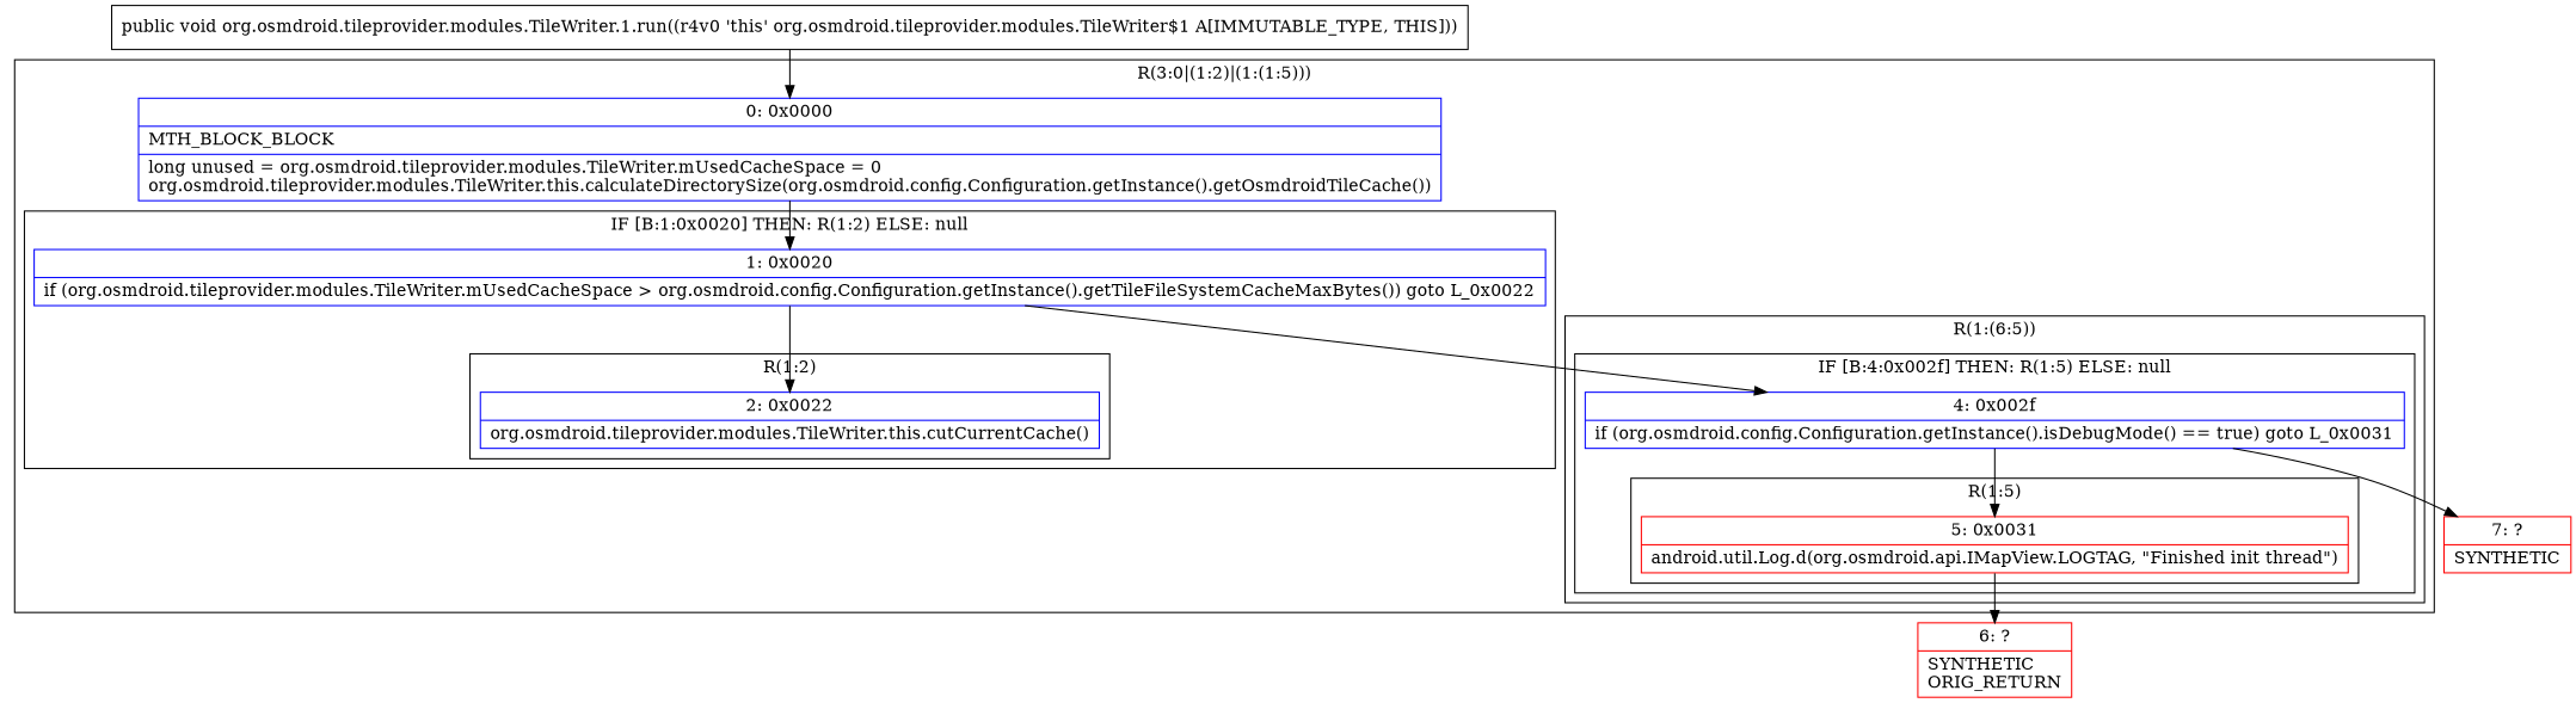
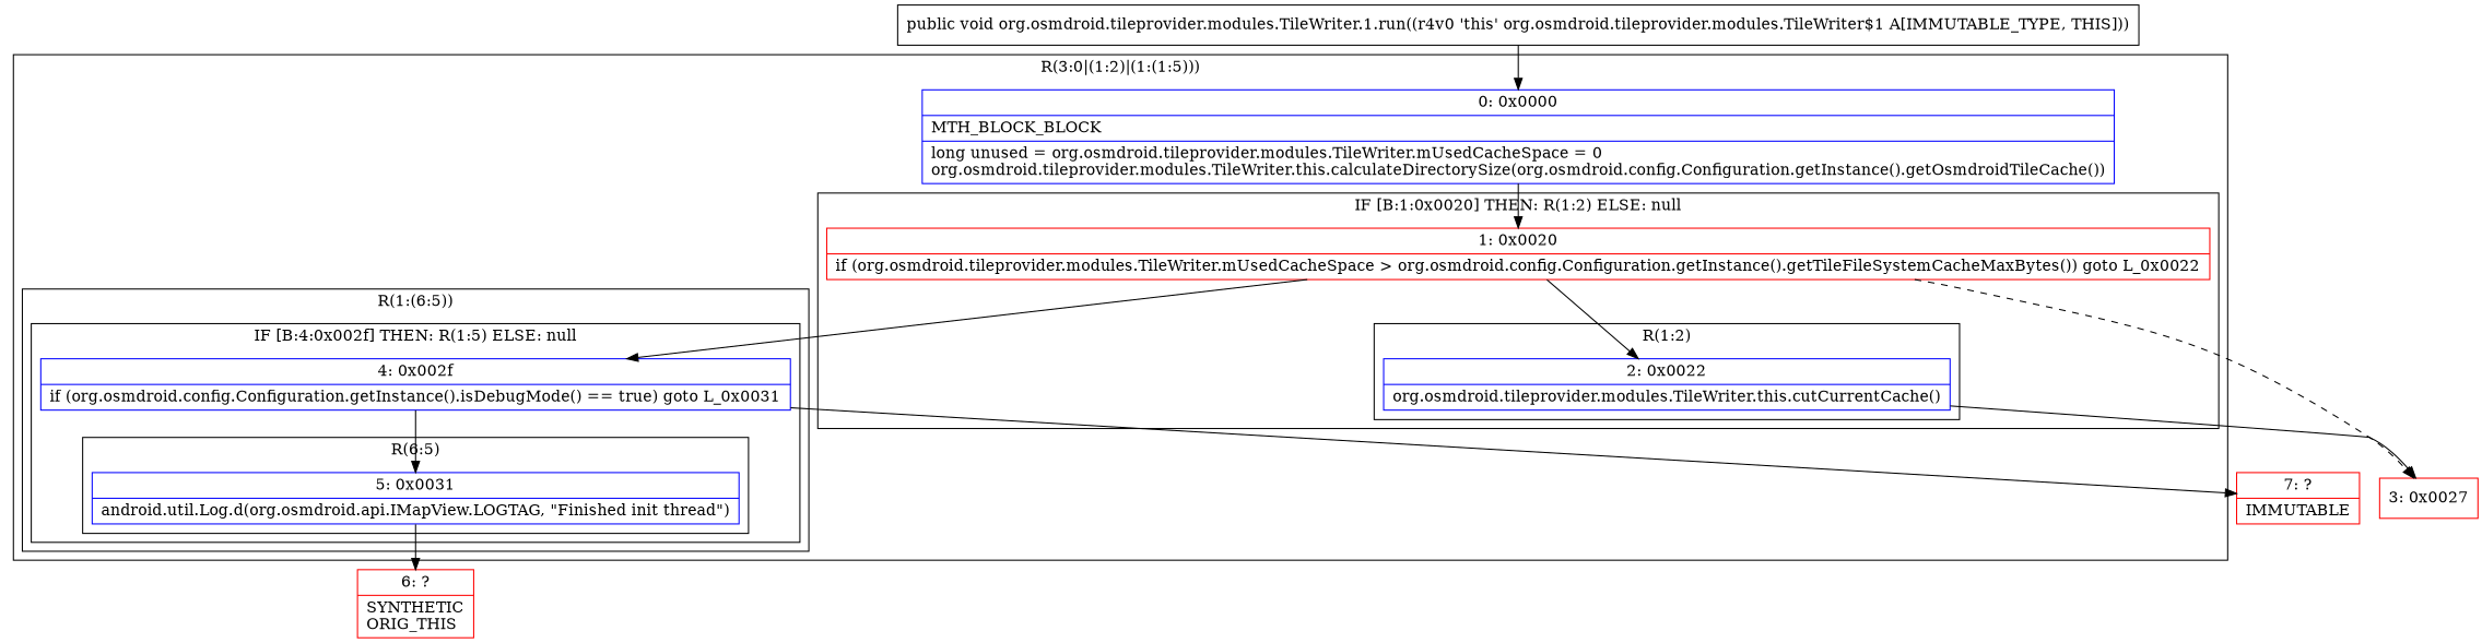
  digraph {
    node [color=blue shape=record]
    n1 [label="{2\:\ 0x0022|org.osmdroid.tileprovider.modules.TileWriter.this.cutCurrentCache()\l}"]
-   n2 [label="{1\:\ 0x0020|if (org.osmdroid.tileprovider.modules.TileWriter.mUsedCacheSpace \> org.osmdroid.config.Configuration.getInstance().getTileFileSystemCacheMaxBytes()) goto L_0x0022\l}"]
-   n3 [color=red label="{5\:\ 0x0031|android.util.Log.d(org.osmdroid.api.IMapView.LOGTAG, \"Finished init thread\")\l}"]
+   n2 [color=red label="{1\:\ 0x0020|if (org.osmdroid.tileprovider.modules.TileWriter.mUsedCacheSpace \> org.osmdroid.config.Configuration.getInstance().getTileFileSystemCacheMaxBytes()) goto L_0x0022\l}"]
+   n3 [label="{5\:\ 0x0031|android.util.Log.d(org.osmdroid.api.IMapView.LOGTAG, \"Finished init thread\")\l}"]
    n4 [label="{4\:\ 0x002f|if (org.osmdroid.config.Configuration.getInstance().isDebugMode() == true) goto L_0x0031\l}"]
    n5 [label="{0\:\ 0x0000|MTH_BLOCK_BLOCK\l|long unused = org.osmdroid.tileprovider.modules.TileWriter.mUsedCacheSpace = 0\lorg.osmdroid.tileprovider.modules.TileWriter.this.calculateDirectorySize(org.osmdroid.config.Configuration.getInstance().getOsmdroidTileCache())\l}"]
-   n7 [color=red label="{6\:\ ?|SYNTHETIC\lORIG_RETURN\l}"]
-   n8 [color=red label="{7\:\ ?|SYNTHETIC\l}"]
+   n6 [color=red label="{3\:\ 0x0027}"]
+   n7 [color=red label="{6\:\ ?|SYNTHETIC\lORIG_THIS\l}"]
+   n8 [color=red label="{7\:\ ?|IMMUTABLE\l}"]
    n9 [label="{public void org.osmdroid.tileprovider.modules.TileWriter.1.run((r4v0 'this' org.osmdroid.tileprovider.modules.TileWriter$1 A[IMMUTABLE_TYPE, THIS])) }" color=""]
    subgraph cluster_1 {
      label="R(3:0|(1:2)|(1:(1:5)))"
      n5
      subgraph cluster_2 {
        label="IF [B:1:0x0020] THEN: R(1:2) ELSE: null"
        n2
        subgraph cluster_3 {
          label="R(1:2)"
          n1
        }
      }
      subgraph cluster_4 {
        label="R(1:(6:5))"
        subgraph cluster_5 {
          label="IF [B:4:0x002f] THEN: R(1:5) ELSE: null"
          n4
          subgraph cluster_6 {
-           label="R(1:5)"
+           label="R(6:5)"
            n3
          }
        }
      }
    }
+   n1 -> n6
    n2 -> n1
    n2 -> n4
+   n2 -> n6 [style=dashed]
    n3 -> n7
    n4 -> n3
    n4 -> n8 [style=solid]
    n5 -> n2
    n9 -> n5
  }
